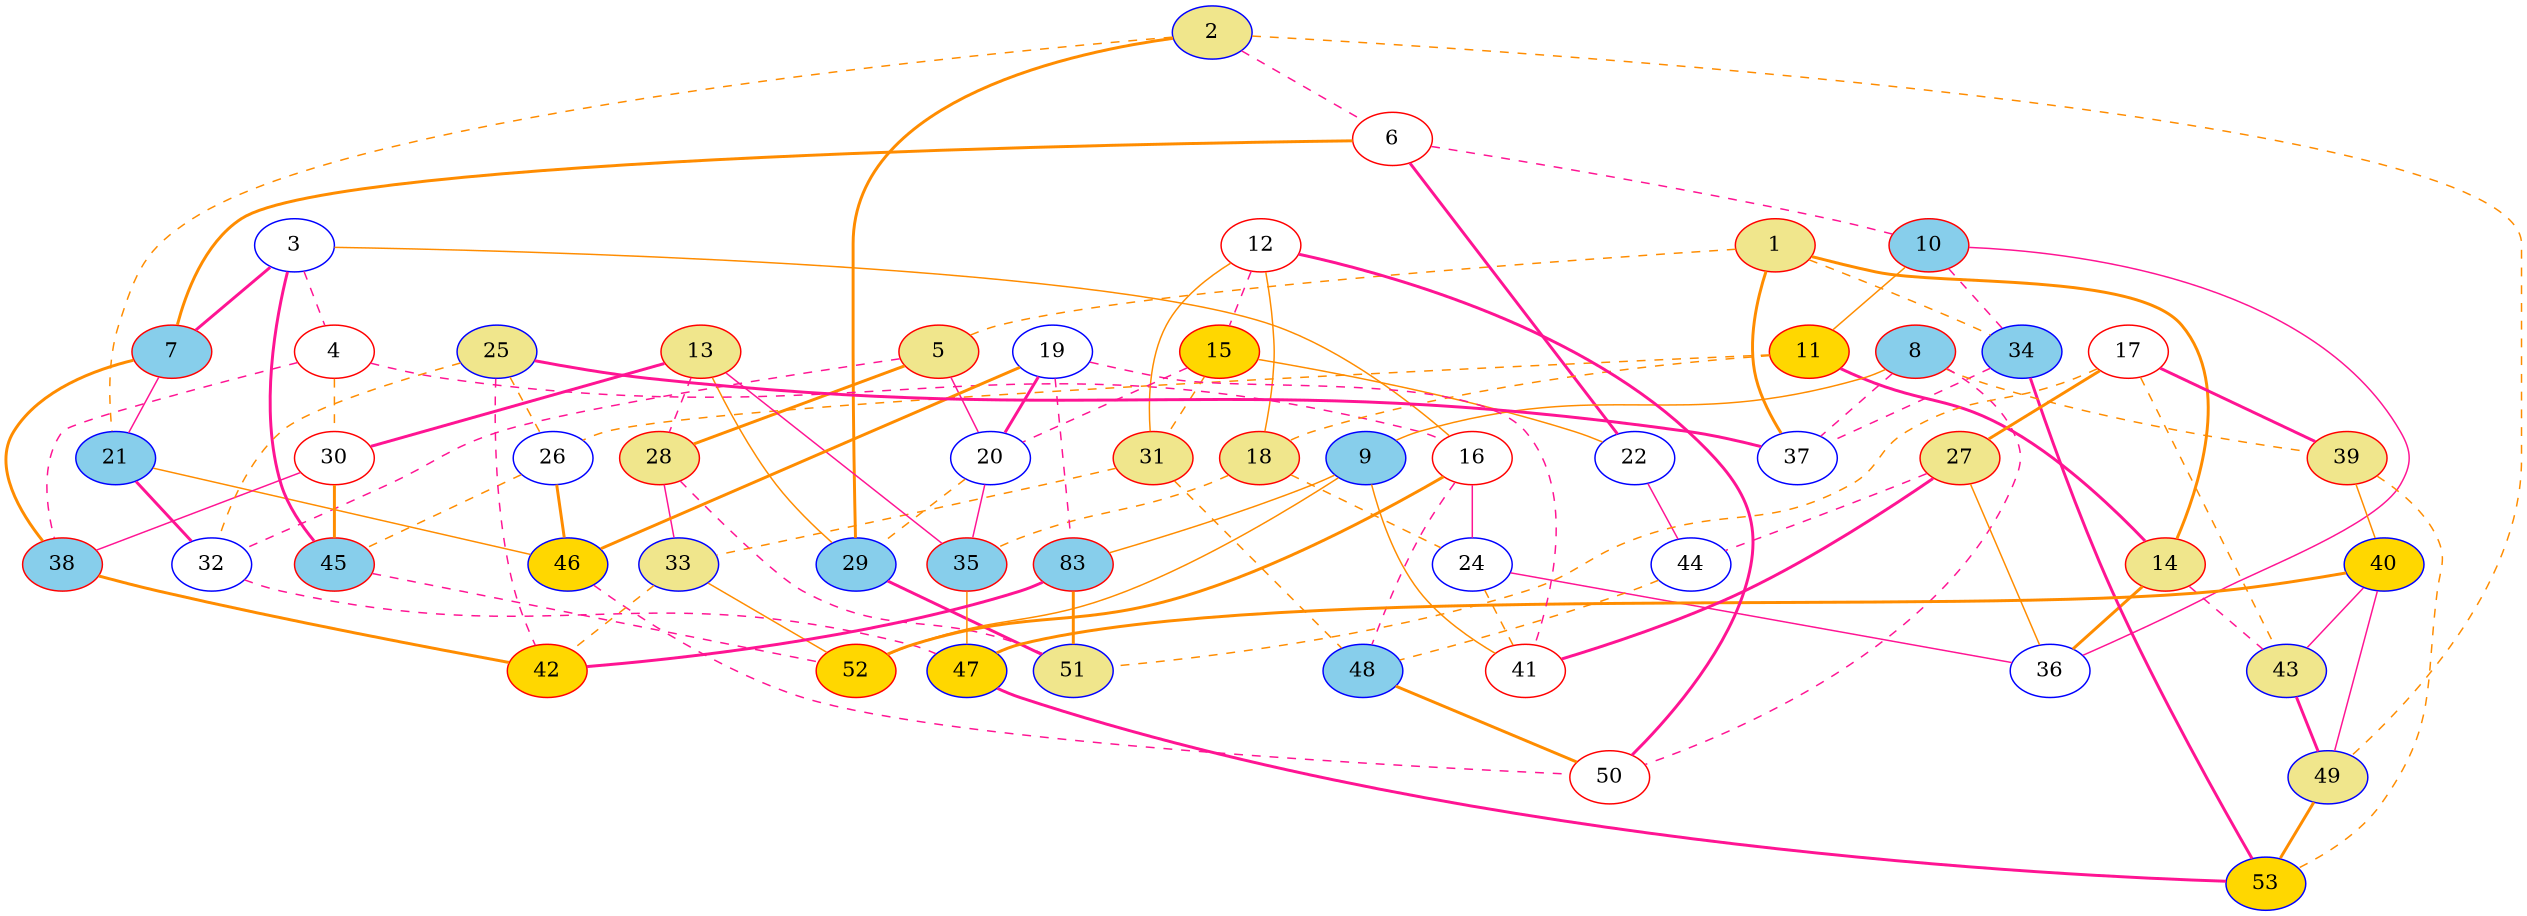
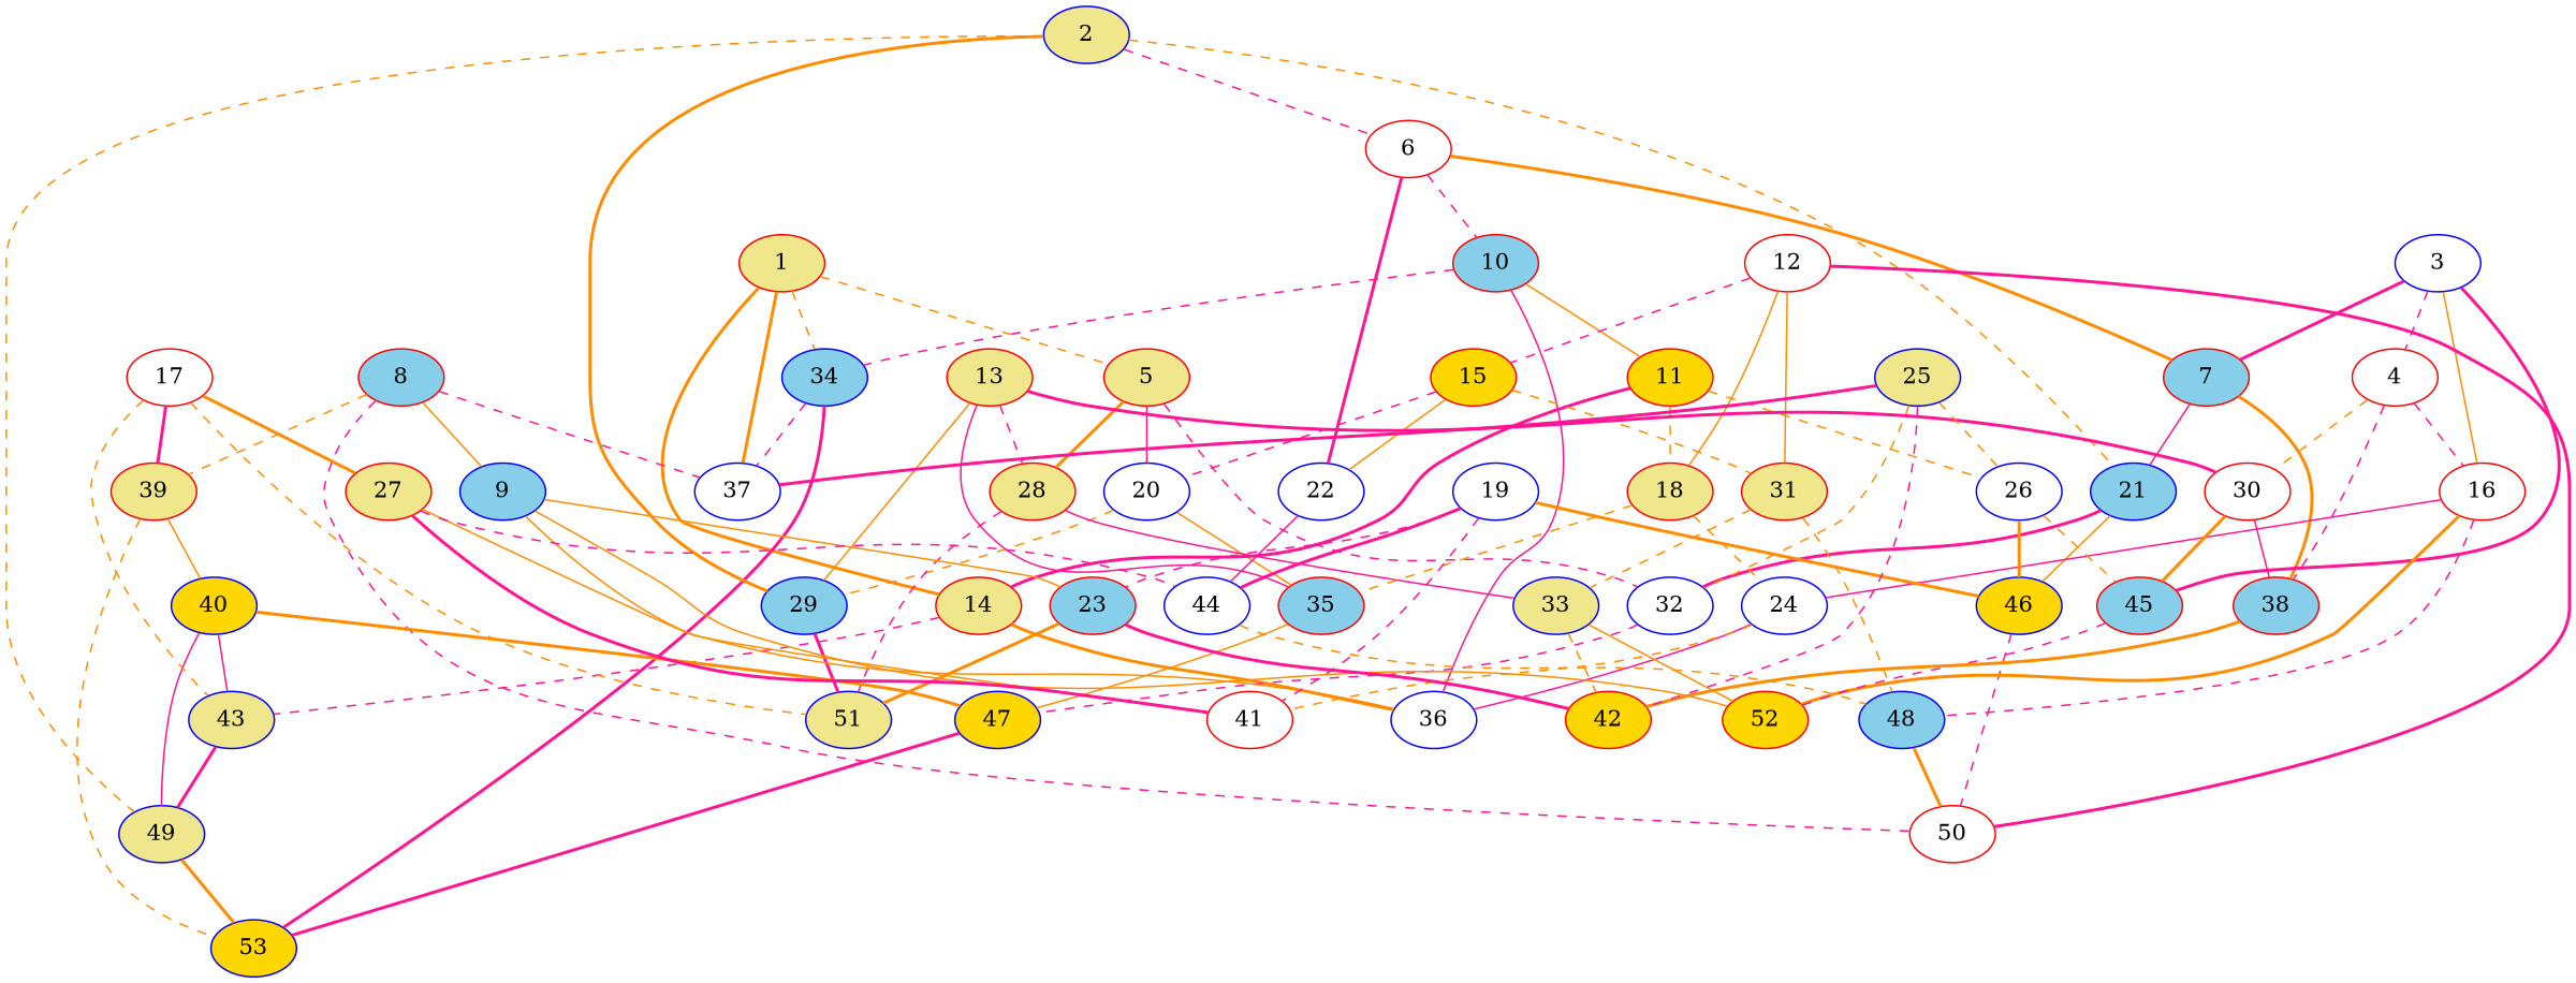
  graph {
    node [color=red fillcolor=white style=filled]
    edge [color=darkorange style=dashed]
    1 [fillcolor=khaki]
    5 [fillcolor=khaki]
    14 [fillcolor=khaki]
    34 [color=blue fillcolor=skyblue]
    37 [color=blue]
    20 [color=blue]
    28 [fillcolor=khaki]
    32 [color=blue]
    36 [color=blue]
    43 [color=blue fillcolor=khaki]
    53 [color=blue fillcolor=gold]
    2 [color=blue fillcolor=khaki]
    6
    21 [color=blue fillcolor=skyblue]
    29 [color=blue fillcolor=skyblue]
    49 [color=blue fillcolor=khaki]
    7 [fillcolor=skyblue]
    22 [color=blue]
    10 [fillcolor=skyblue]
    46 [color=blue fillcolor=gold]
    51 [color=blue fillcolor=khaki]
    3 [color=blue]
    4
    16
    45 [fillcolor=skyblue]
    30
    38 [fillcolor=skyblue]
    52 [fillcolor=gold]
    24 [color=blue]
    48 [color=blue fillcolor=skyblue]
    44 [color=blue]
    42 [fillcolor=gold]
    35 [fillcolor=skyblue]
    33 [color=blue fillcolor=khaki]
    47 [color=blue fillcolor=gold]
    11 [fillcolor=gold]
    8 [fillcolor=skyblue]
    9 [color=blue fillcolor=skyblue]
    39 [fillcolor=khaki]
    50
-   23 [fillcolor=skyblue label=83]
+   23 [fillcolor=skyblue]
    41
    40 [color=blue fillcolor=gold]
    18 [fillcolor=khaki]
    26 [color=blue]
    12
    15 [fillcolor=gold]
    31 [fillcolor=khaki]
    13 [fillcolor=khaki]
    17
    27 [fillcolor=khaki]
    19 [color=blue]
    25 [color=blue fillcolor=khaki]
    1 -- 5
    1 -- 14 [style=bold]
    1 -- 34
    1 -- 37 [style=bold]
    5 -- 20 [color=deeppink style=solid]
    5 -- 28 [style=bold]
    5 -- 32 [color=deeppink]
    14 -- 36 [style=bold]
    14 -- 43 [color=deeppink]
    34 -- 37 [color=deeppink]
    34 -- 53 [color=deeppink style=bold]
    20 -- 29
-   20 -- 35 [color=deeppink style=solid]
+   20 -- 35 [style=solid]
    28 -- 51 [color=deeppink]
    28 -- 33 [color=deeppink style=solid]
    32 -- 47 [color=deeppink]
    43 -- 49 [color=deeppink style=bold]
    2 -- 6 [color=deeppink]
    2 -- 21
    2 -- 29 [style=bold]
    2 -- 49
    6 -- 7 [style=bold]
    6 -- 22 [color=deeppink style=bold]
    6 -- 10 [color=deeppink]
    21 -- 32 [color=deeppink style=bold]
    21 -- 46 [style=solid]
    29 -- 51 [color=deeppink style=bold]
    49 -- 53 [style=bold]
    7 -- 21 [color=deeppink style=solid]
    7 -- 38 [style=bold]
    22 -- 44 [color=deeppink style=solid]
    10 -- 34 [color=deeppink]
    10 -- 36 [color=deeppink style=solid]
    10 -- 11 [style=solid]
    46 -- 50 [color=deeppink]
    3 -- 7 [color=deeppink style=bold]
    3 -- 4 [color=deeppink]
    3 -- 16 [style=solid]
    3 -- 45 [color=deeppink style=bold]
    4 -- 16 [color=deeppink]
    4 -- 30
    4 -- 38 [color=deeppink]
    16 -- 52 [style=bold]
    16 -- 24 [color=deeppink style=solid]
    16 -- 48 [color=deeppink]
    45 -- 52 [color=deeppink]
    30 -- 45 [style=bold]
    30 -- 38 [color=deeppink style=solid]
    38 -- 42 [style=bold]
    24 -- 36 [color=deeppink style=solid]
    24 -- 41
    48 -- 50 [style=bold]
    44 -- 48
    35 -- 47 [style=solid]
    33 -- 52 [style=solid]
    33 -- 42
    47 -- 53 [color=deeppink style=bold]
    11 -- 14 [color=deeppink style=bold]
    11 -- 18
    11 -- 26
    8 -- 37 [color=deeppink]
    8 -- 9 [style=solid]
    8 -- 39
    8 -- 50 [color=deeppink]
    9 -- 52 [style=solid]
    9 -- 23 [style=solid]
    9 -- 41 [style=solid]
    39 -- 53
    39 -- 40 [style=solid]
    23 -- 51 [style=bold]
    23 -- 42 [color=deeppink style=bold]
    40 -- 43 [color=deeppink style=solid]
    40 -- 49 [color=deeppink style=solid]
    40 -- 47 [style=bold]
    18 -- 24
    18 -- 35
    26 -- 46 [style=bold]
    26 -- 45
    12 -- 50 [color=deeppink style=bold]
    12 -- 18 [style=solid]
    12 -- 15 [color=deeppink]
    12 -- 31 [style=solid]
    15 -- 20 [color=deeppink]
    15 -- 22 [style=solid]
    15 -- 31
    31 -- 48
    31 -- 33
    13 -- 28 [color=deeppink]
    13 -- 29 [style=solid]
    13 -- 30 [color=deeppink style=bold]
    13 -- 35 [color=deeppink style=solid]
    17 -- 43
    17 -- 51
    17 -- 39 [color=deeppink style=bold]
    17 -- 27 [style=bold]
    27 -- 36 [style=solid]
    27 -- 44 [color=deeppink]
    27 -- 41 [color=deeppink style=bold]
    19 -- 46 [style=bold]
-   19 -- 20 [color=deeppink style=bold]
+   19 -- 44 [color=deeppink style=bold]
    19 -- 23 [color=deeppink]
    19 -- 41 [color=deeppink]
    25 -- 37 [color=deeppink style=bold]
    25 -- 32
    25 -- 42 [color=deeppink]
    25 -- 26
  }
